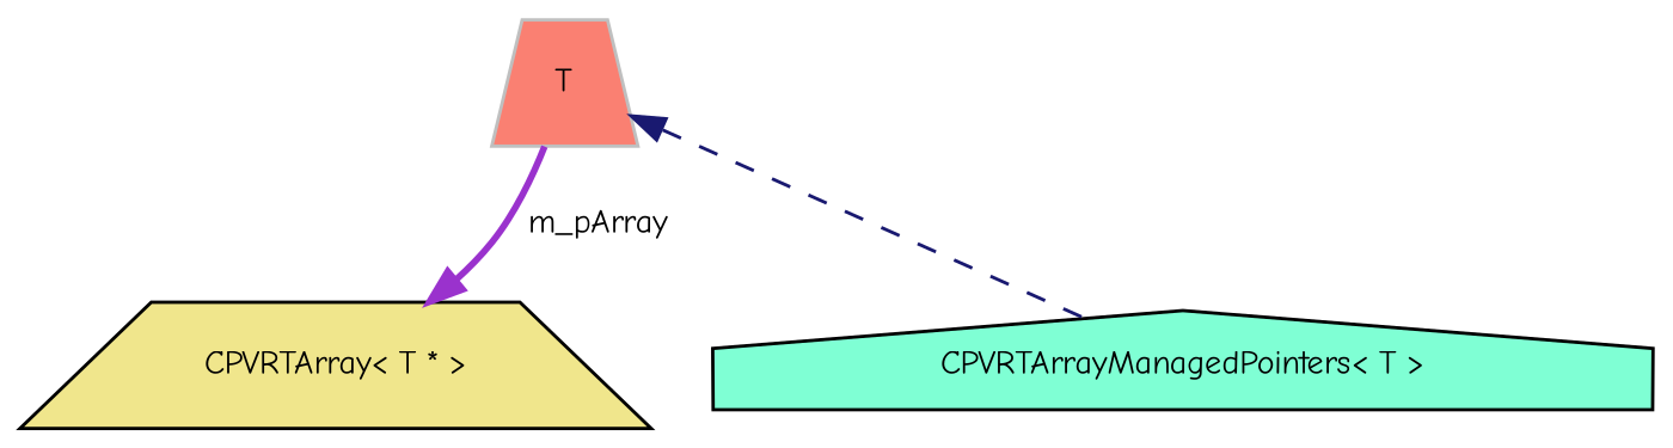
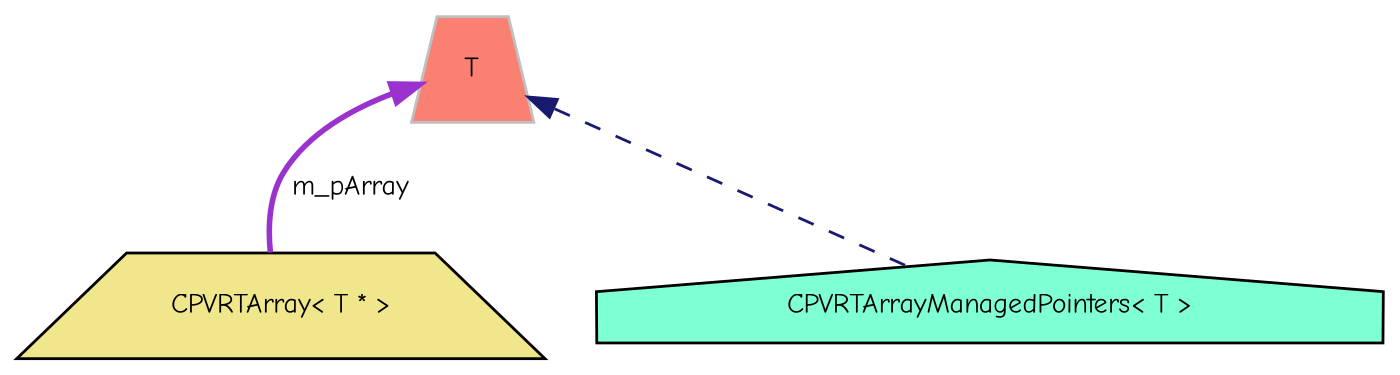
  digraph {
    fontname="Comic Neue"
    node [color=black fontname="Comic Neue" fontsize=10 shape=trapezium style=filled]
    edge [dir=back fontname="Comic Neue" fontsize=10 labelfontname=Helvetica labelfontsize=10]
    n1 [fillcolor=aquamarine fontcolor=black height=0.2 label="CPVRTArrayManagedPointers\< T \>" shape=house width=0.4]
    n2 [fillcolor=khaki height=0.2 label="CPVRTArray\< T * \>" width=0.4]
    n3 [color=grey75 fillcolor=salmon height=0.2 label=T width=0.4]
    n3 -> n1 [color=midnightblue style=dashed]
-   n2 -> n3 [color=darkorchid3 label=" m_pArray" style=bold]
+   n3 -> n2 [color=darkorchid3 label=" m_pArray" style=bold]
  }
